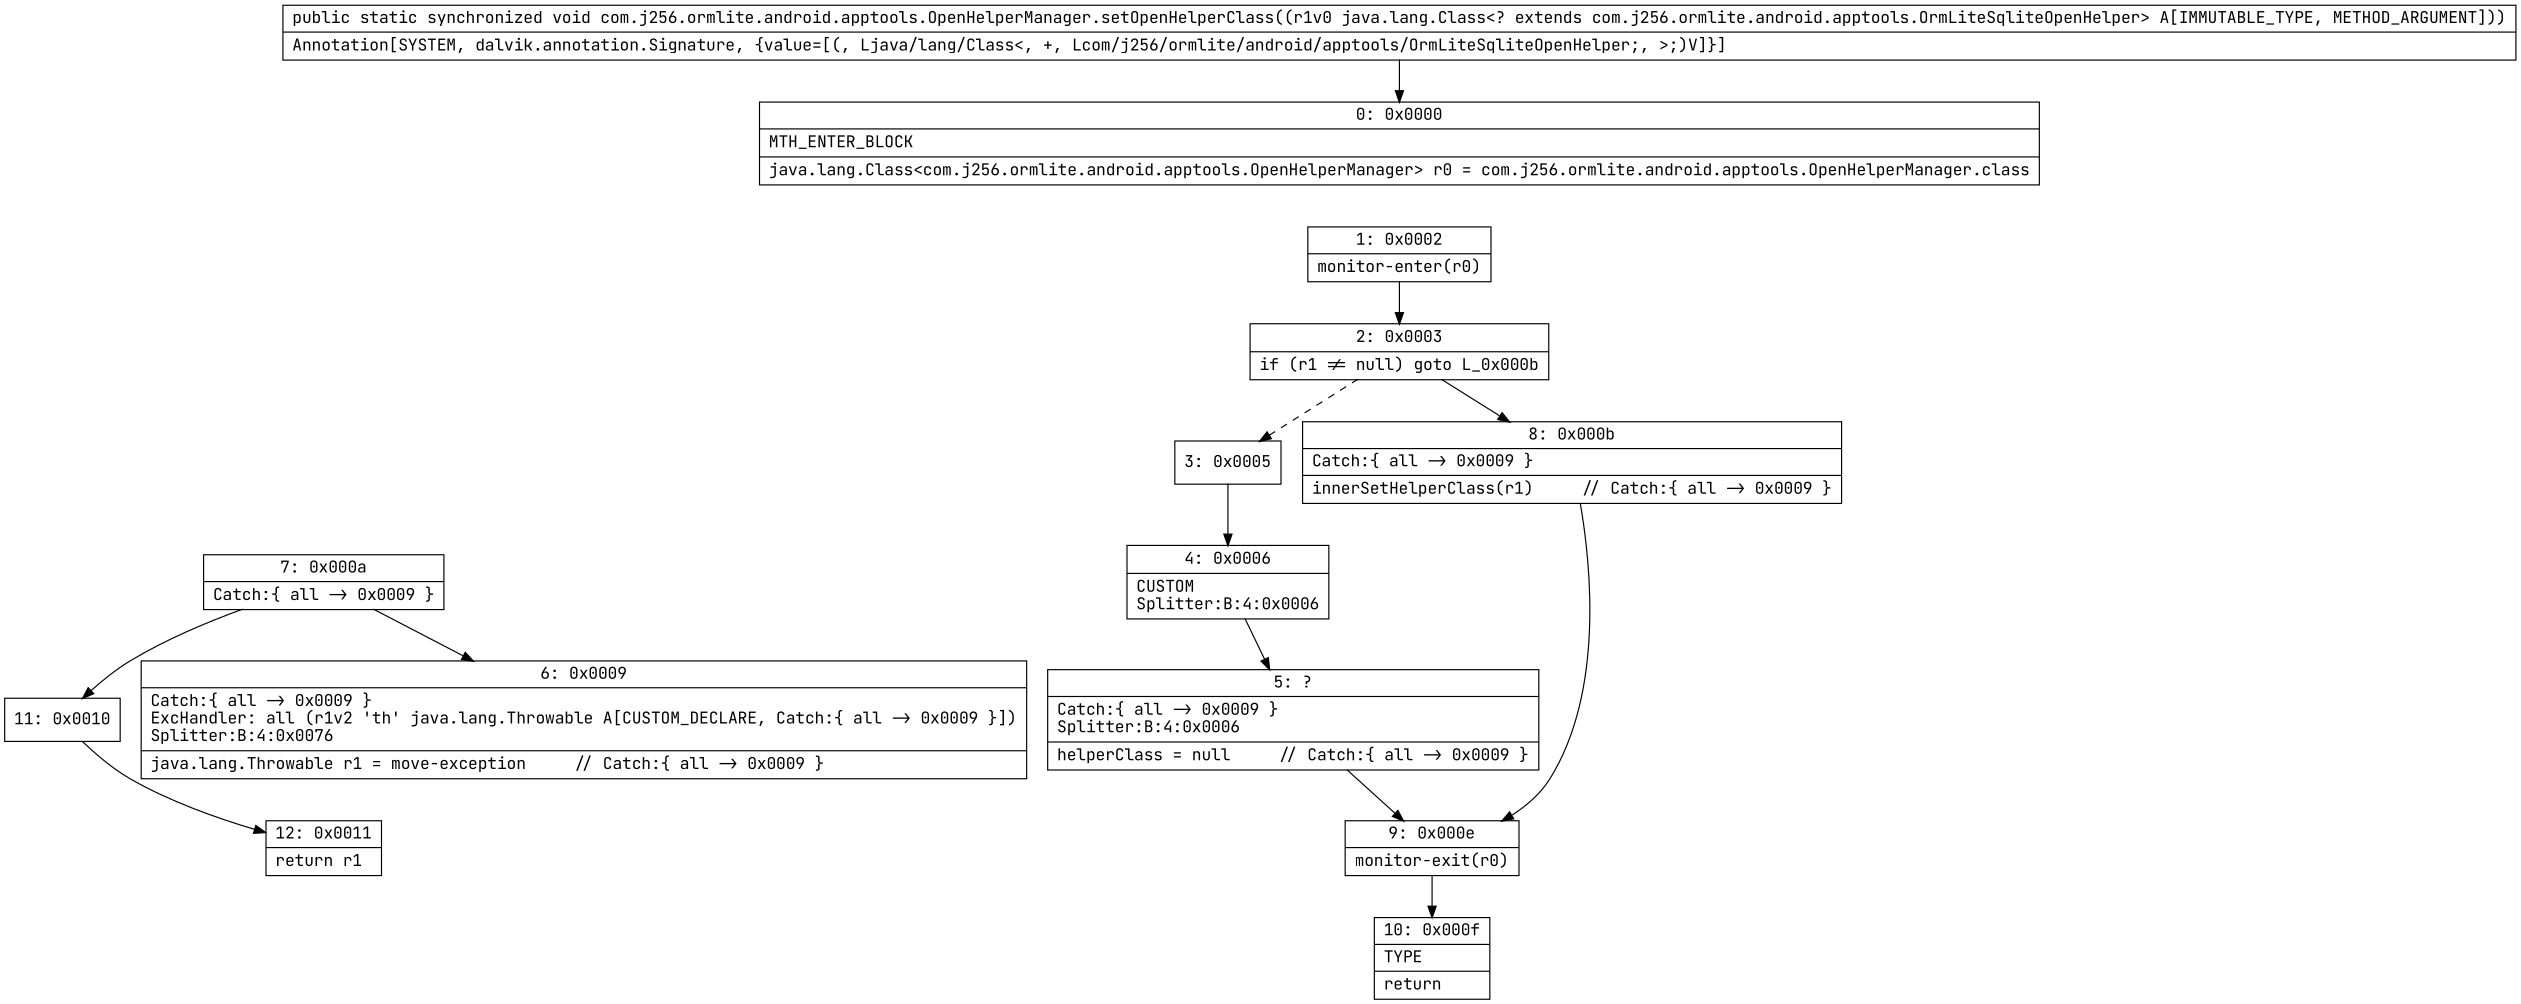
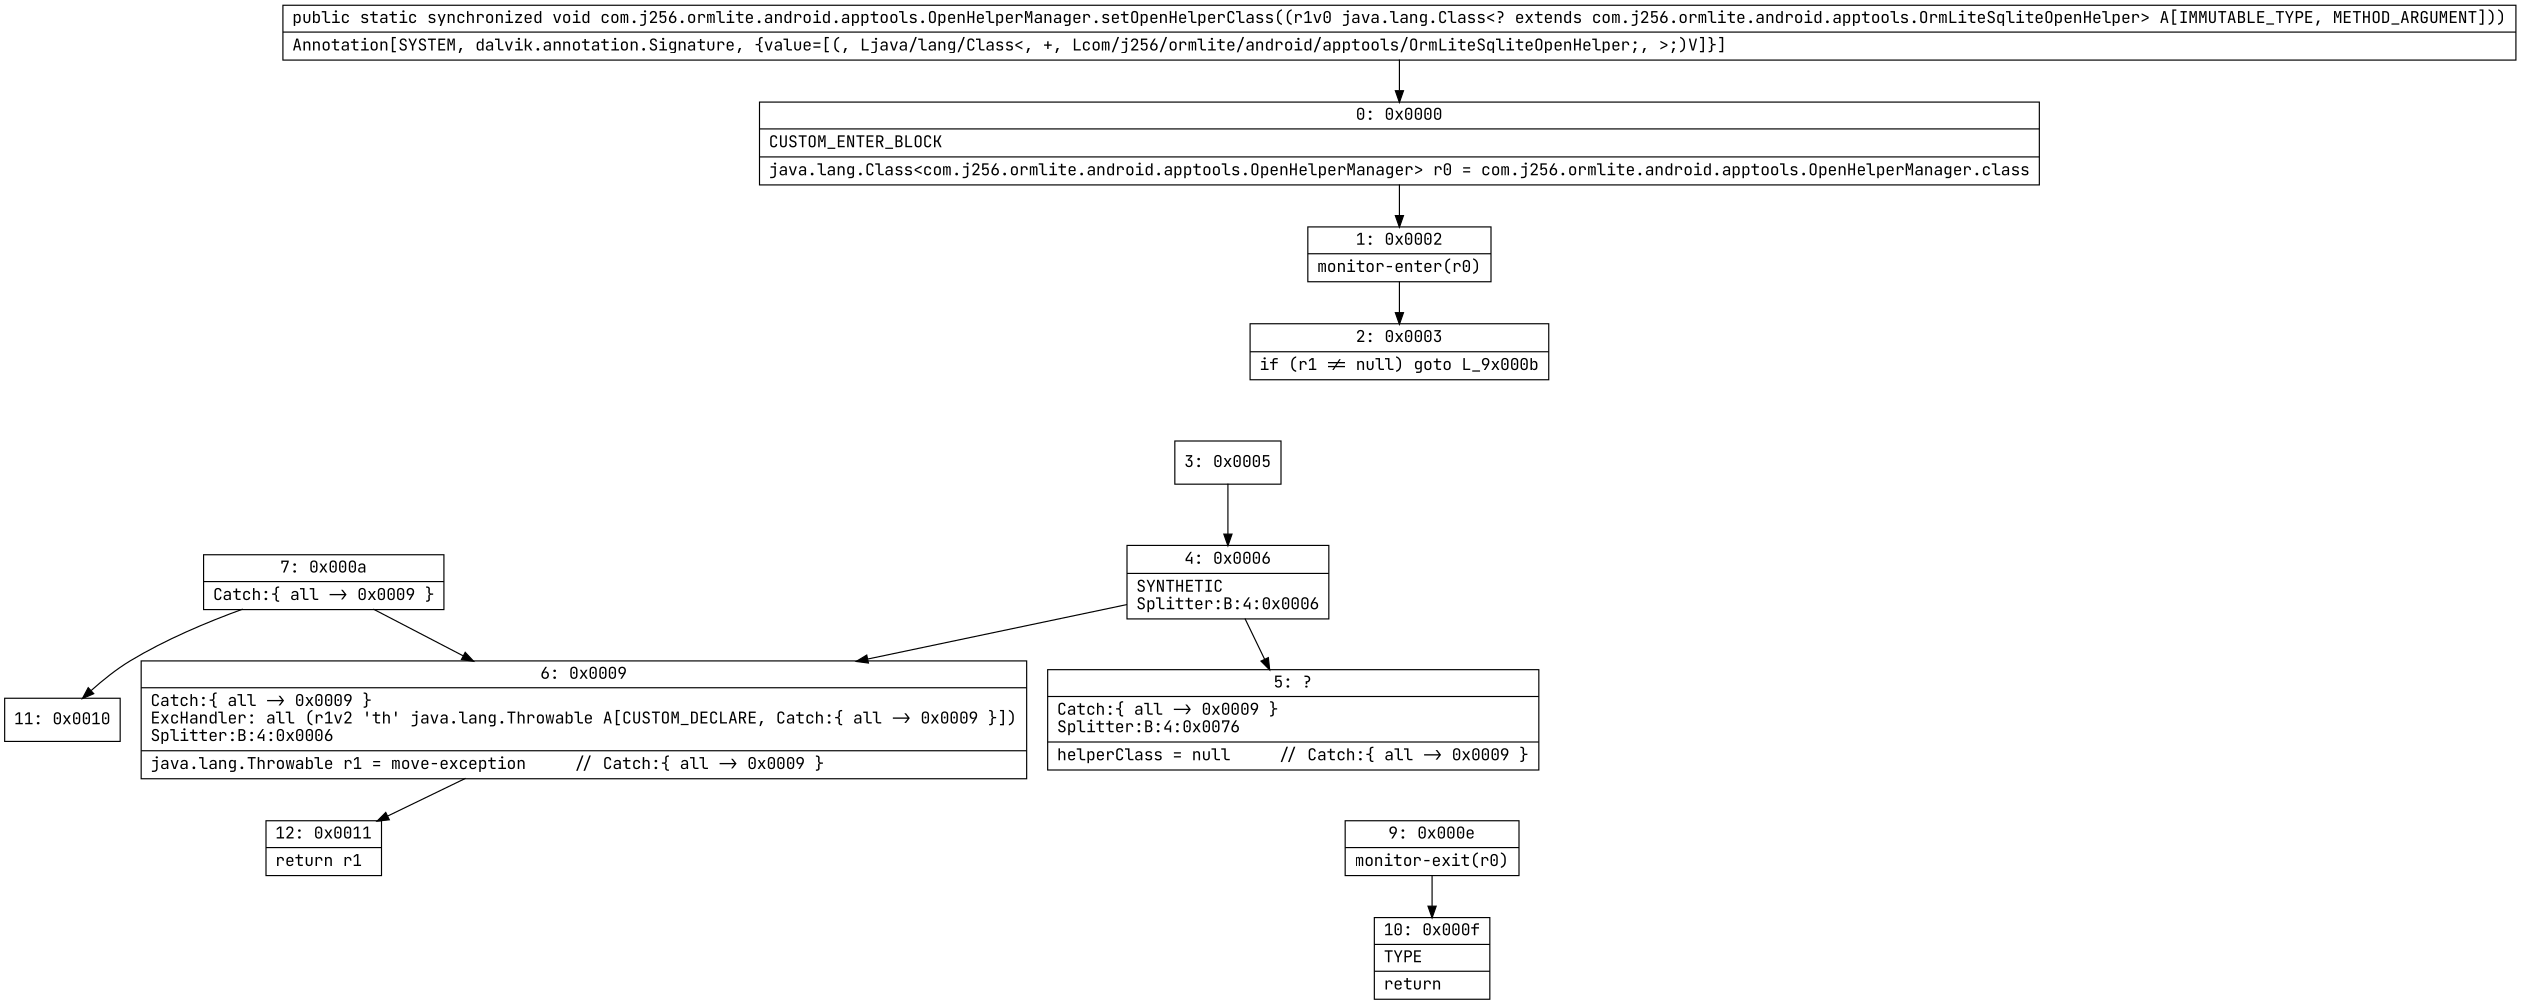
  digraph {
    fontname="JetBrains Mono"
    node [fontname="JetBrains Mono" shape=record]
    edge [fontname="JetBrains Mono"]
-   n1 [label="{0\:\ 0x0000|MTH_ENTER_BLOCK\l|java.lang.Class\<com.j256.ormlite.android.apptools.OpenHelperManager\> r0 = com.j256.ormlite.android.apptools.OpenHelperManager.class\l}"]
+   n1 [label="{0\:\ 0x0000|CUSTOM_ENTER_BLOCK\l|java.lang.Class\<com.j256.ormlite.android.apptools.OpenHelperManager\> r0 = com.j256.ormlite.android.apptools.OpenHelperManager.class\l}"]
    n2 [label="{1\:\ 0x0002|monitor\-enter(r0)\l}"]
-   n3 [label="{2\:\ 0x0003|if (r1 != null) goto L_0x000b\l}"]
+   n3 [label="{2\:\ 0x0003|if (r1 != null) goto L_9x000b\l}"]
    n4 [label="{3\:\ 0x0005}"]
-   n5 [label="{8\:\ 0x000b|Catch:\{ all \-\> 0x0009 \}\l|innerSetHelperClass(r1)     \/\/ Catch:\{ all \-\> 0x0009 \}\l}"]
-   n6 [label="{4\:\ 0x0006|CUSTOM\lSplitter:B:4:0x0006\l}"]
+   n6 [label="{4\:\ 0x0006|SYNTHETIC\lSplitter:B:4:0x0006\l}"]
    n7 [label="{9\:\ 0x000e|monitor\-exit(r0)\l}"]
-   n8 [label="{5\:\ ?|Catch:\{ all \-\> 0x0009 \}\lSplitter:B:4:0x0006\l|helperClass = null     \/\/ Catch:\{ all \-\> 0x0009 \}\l}"]
-   n9 [label="{6\:\ 0x0009|Catch:\{ all \-\> 0x0009 \}\lExcHandler: all (r1v2 'th' java.lang.Throwable A[CUSTOM_DECLARE, Catch:\{ all \-\> 0x0009 \}])\lSplitter:B:4:0x0076\l|java.lang.Throwable r1 = move\-exception     \/\/ Catch:\{ all \-\> 0x0009 \}\l}"]
+   n8 [label="{5\:\ ?|Catch:\{ all \-\> 0x0009 \}\lSplitter:B:4:0x0076\l|helperClass = null     \/\/ Catch:\{ all \-\> 0x0009 \}\l}"]
+   n9 [label="{6\:\ 0x0009|Catch:\{ all \-\> 0x0009 \}\lExcHandler: all (r1v2 'th' java.lang.Throwable A[CUSTOM_DECLARE, Catch:\{ all \-\> 0x0009 \}])\lSplitter:B:4:0x0006\l|java.lang.Throwable r1 = move\-exception     \/\/ Catch:\{ all \-\> 0x0009 \}\l}"]
    n10 [label="{10\:\ 0x000f|TYPE\l|return\l}"]
    n11 [label="{7\:\ 0x000a|Catch:\{ all \-\> 0x0009 \}\l}"]
    n12 [label="{11\:\ 0x0010}"]
    n13 [label="{12\:\ 0x0011|return r1\l}"]
    n14 [label="{public static synchronized void com.j256.ormlite.android.apptools.OpenHelperManager.setOpenHelperClass((r1v0 java.lang.Class\<? extends com.j256.ormlite.android.apptools.OrmLiteSqliteOpenHelper\> A[IMMUTABLE_TYPE, METHOD_ARGUMENT]))  | Annotation[SYSTEM, dalvik.annotation.Signature, \{value=[(, Ljava\/lang\/Class\<, +, Lcom\/j256\/ormlite\/android\/apptools\/OrmLiteSqliteOpenHelper;, \>;)V]\}]\l}"]
+   n1 -> n2
    n2 -> n3
-   n3 -> n4 [style=dashed]
-   n3 -> n5
    n4 -> n6
-   n5 -> n7
    n6 -> n8
+   n6 -> n9
    n7 -> n10
-   n8 -> n7
    n11 -> n9
    n11 -> n12
-   n12 -> n13
+   n9 -> n13
    n14 -> n1
  }
